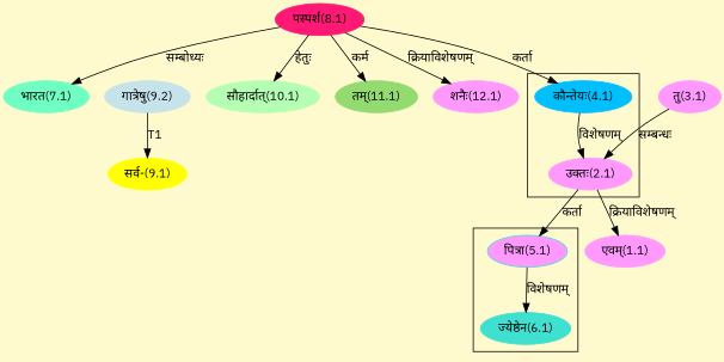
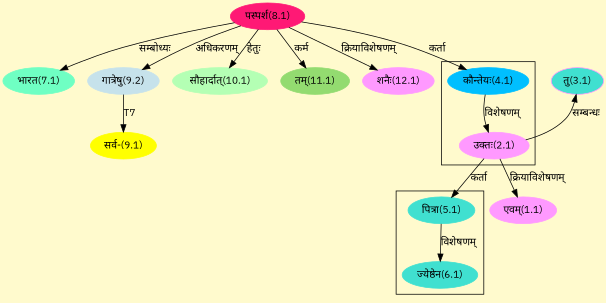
  digraph {
    bgcolor=lemonchiffon1
    compound=true
    fontname="IBM Plex Sans"
    rankdir=BT
    node [color="#FF99FF" fontname="IBM Plex Sans" style=filled]
    edge [dir=back fontname="IBM Plex Sans"]
    n1 [label="उक्तः(2.1)"]
    n2 [color="#00BFFF" label="कौन्तेयः(4.1)"]
    n3 [color="#40E0D0" label="ज्येष्ठेन(6.1)"]
-   n4 [color="#40E0D0" label="पित्रा(5.1)" fillcolor="#FF99FF"]
+   n4 [color="#40E0D0" label="पित्रा(5.1)"]
    n5 [color="#FF1975" label="पस्पर्श(8.1)"]
    n6 [label="एवम्(1.1)"]
-   n7 [label="तु(3.1)"]
+   n7 [label="तु(3.1)" fillcolor="#40E0D0"]
    n8 [color="#6FFFC3" label="भारत(7.1)"]
    n9 [color="#FFFF00" label="सर्व-(9.1)"]
    n10 [color="#C6E2EB" label="गात्रेषु(9.2)"]
    n11 [color="#B4FFB4" label="सौहार्दात्(10.1)"]
    n12 [color="#93DB70" label="तम्(11.1)"]
    n13 [label="शनैः(12.1)"]
    subgraph cluster_1 {
      n1
      n2
    }
    subgraph cluster_2 {
      n3
      n4
    }
    n1 -> n2 [label="विशेषणम्"]
    n2 -> n5 [label="कर्ता"]
    n3 -> n4 [label="विशेषणम्"]
    n4 -> n1 [label="कर्ता"]
    n6 -> n1 [label="क्रियाविशेषणम्"]
-   n1 -> n7 [label="सम्बन्धः"]
+   n7 -> n1 [label="सम्बन्धः"]
    n8 -> n5 [label="सम्बोध्यः"]
-   n9 -> n10 [label=T1]
+   n9 -> n10 [label=T7]
+   n10 -> n5 [label="अधिकरणम्"]
    n11 -> n5 [label="हेतुः"]
    n12 -> n5 [label="कर्म"]
    n13 -> n5 [label="क्रियाविशेषणम्"]
  }
